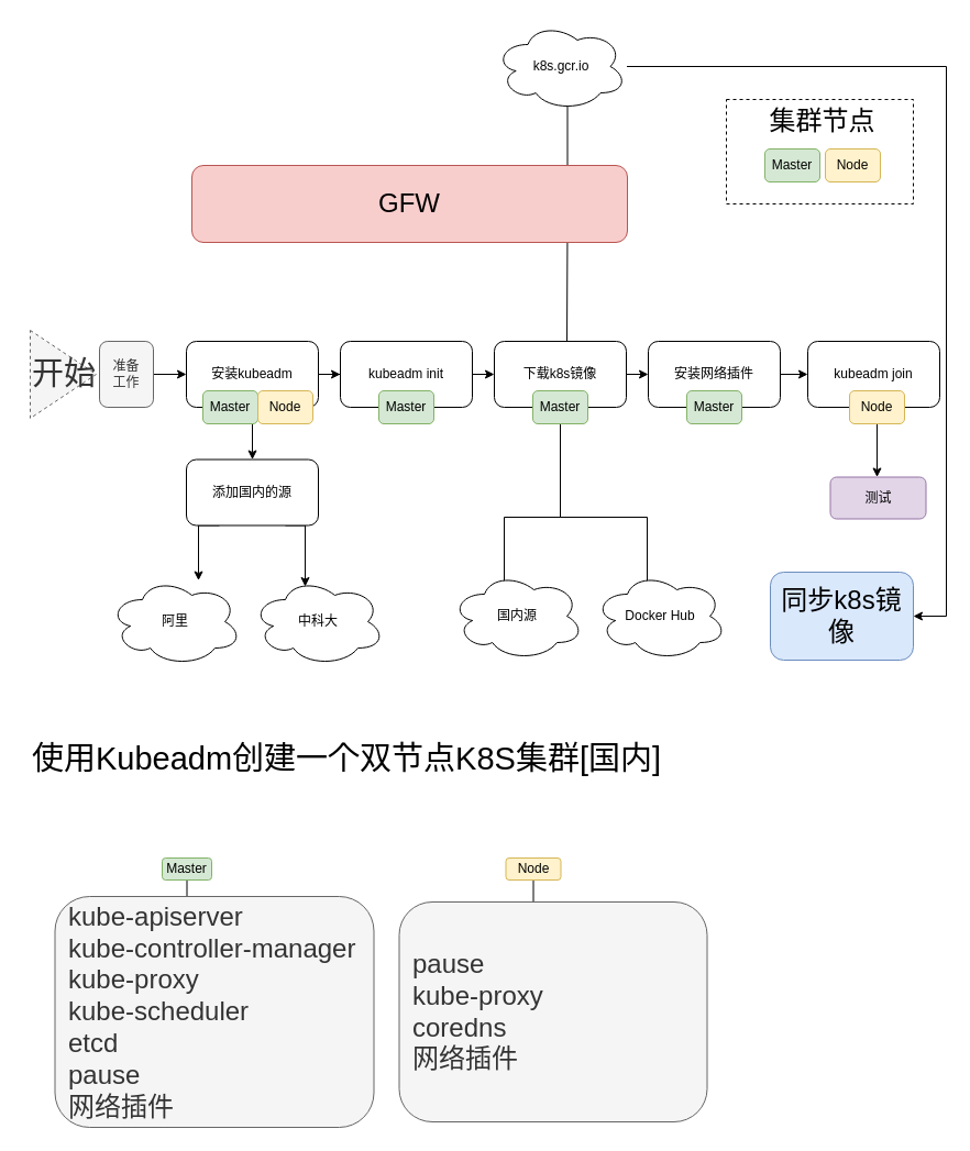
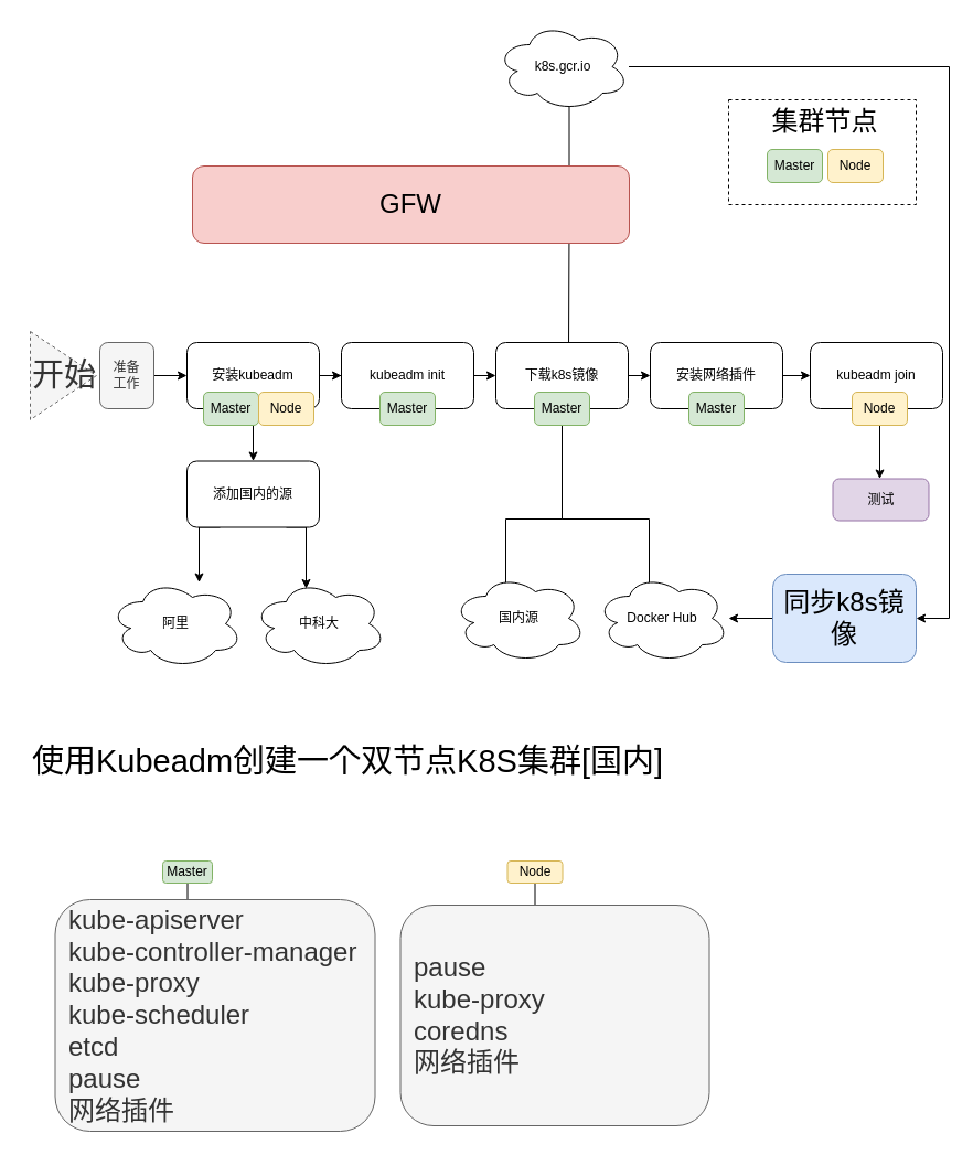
  <mxCell id="0" />
  <mxCell id="1" parent="0" />
  <mxCell id="2" value="" style="rounded=0;whiteSpace=wrap;html=1;shadow=0;strokeWidth=1;fontSize=24;dashed=1;" parent="1" vertex="1"><mxGeometry x="660" y="90" width="170" height="95" as="geometry" /></mxCell>
  <mxCell id="3" style="edgeStyle=orthogonalEdgeStyle;rounded=0;orthogonalLoop=1;jettySize=auto;html=1;exitX=0.5;exitY=1;exitDx=0;exitDy=0;entryX=0.5;entryY=0;entryDx=0;entryDy=0;" parent="1" source="5" target="8" edge="1"><mxGeometry relative="1" as="geometry" /></mxCell>
  <mxCell id="4" style="edgeStyle=orthogonalEdgeStyle;rounded=0;orthogonalLoop=1;jettySize=auto;html=1;entryX=0;entryY=0.5;entryDx=0;entryDy=0;" parent="1" source="5" target="19" edge="1"><mxGeometry relative="1" as="geometry" /></mxCell>
  <mxCell id="5" value="安装kubeadm" style="rounded=1;whiteSpace=wrap;html=1;shadow=0;" parent="1" vertex="1"><mxGeometry x="169" y="310" width="120" height="60" as="geometry" /></mxCell>
  <mxCell id="6" style="edgeStyle=orthogonalEdgeStyle;rounded=0;orthogonalLoop=1;jettySize=auto;html=1;exitX=0.25;exitY=1;exitDx=0;exitDy=0;" parent="1" source="8" target="10" edge="1"><mxGeometry relative="1" as="geometry"><Array as="points"><mxPoint x="180" y="478" /></Array></mxGeometry></mxCell>
  <mxCell id="7" style="edgeStyle=orthogonalEdgeStyle;rounded=0;orthogonalLoop=1;jettySize=auto;html=1;exitX=0.75;exitY=1;exitDx=0;exitDy=0;entryX=0.4;entryY=0.1;entryDx=0;entryDy=0;entryPerimeter=0;" parent="1" source="8" target="9" edge="1"><mxGeometry relative="1" as="geometry"><Array as="points"><mxPoint x="277" y="478" /></Array></mxGeometry></mxCell>
  <mxCell id="8" value="添加国内的源" style="rounded=1;whiteSpace=wrap;html=1;" parent="1" vertex="1"><mxGeometry x="169" y="417.5" width="120" height="60" as="geometry" /></mxCell>
  <mxCell id="9" value="中科大" style="ellipse;shape=cloud;whiteSpace=wrap;html=1;" parent="1" vertex="1"><mxGeometry x="229" y="525" width="120" height="80" as="geometry" /></mxCell>
  <mxCell id="10" value="阿里" style="ellipse;shape=cloud;whiteSpace=wrap;html=1;" parent="1" vertex="1"><mxGeometry x="99" y="525" width="120" height="80" as="geometry" /></mxCell>
  <mxCell id="11" style="edgeStyle=orthogonalEdgeStyle;rounded=0;orthogonalLoop=1;jettySize=auto;html=1;exitX=0.4;exitY=0.1;exitDx=0;exitDy=0;exitPerimeter=0;fontSize=24;" parent="1" source="12" target="21" edge="1"><mxGeometry relative="1" as="geometry"><Array as="points"><mxPoint x="458" y="470" /><mxPoint x="509" y="470" /></Array></mxGeometry></mxCell>
  <mxCell id="12" value="国内源" style="ellipse;shape=cloud;whiteSpace=wrap;html=1;" parent="1" vertex="1"><mxGeometry x="410" y="520" width="120" height="80" as="geometry" /></mxCell>
  <mxCell id="13" style="edgeStyle=orthogonalEdgeStyle;rounded=0;orthogonalLoop=1;jettySize=auto;html=1;exitX=0.55;exitY=0.95;exitDx=0;exitDy=0;exitPerimeter=0;entryX=0.55;entryY=0.167;entryDx=0;entryDy=0;entryPerimeter=0;" parent="1" source="15" target="21" edge="1"><mxGeometry relative="1" as="geometry" /></mxCell>
  <mxCell id="14" style="edgeStyle=orthogonalEdgeStyle;rounded=0;orthogonalLoop=1;jettySize=auto;html=1;entryX=1;entryY=0.5;entryDx=0;entryDy=0;fontSize=24;" parent="1" source="15" target="26" edge="1"><mxGeometry relative="1" as="geometry"><Array as="points"><mxPoint x="860" y="60" /><mxPoint x="860" y="560" /></Array></mxGeometry></mxCell>
  <mxCell id="15" value="k8s.gcr.io" style="ellipse;shape=cloud;whiteSpace=wrap;html=1;" parent="1" vertex="1"><mxGeometry x="449.5" y="20" width="120" height="80" as="geometry" /></mxCell>
  <mxCell id="16" style="edgeStyle=orthogonalEdgeStyle;rounded=0;orthogonalLoop=1;jettySize=auto;html=1;exitX=0.4;exitY=0.1;exitDx=0;exitDy=0;exitPerimeter=0;fontSize=24;entryX=0.5;entryY=1;entryDx=0;entryDy=0;" parent="1" source="17" target="21" edge="1"><mxGeometry relative="1" as="geometry"><mxPoint x="430" y="450" as="targetPoint" /><Array as="points"><mxPoint x="588" y="470" /><mxPoint x="509" y="470" /></Array></mxGeometry></mxCell>
  <mxCell id="17" value="Docker Hub" style="ellipse;shape=cloud;whiteSpace=wrap;html=1;" parent="1" vertex="1"><mxGeometry x="540" y="520" width="120" height="80" as="geometry" /></mxCell>
  <mxCell id="18" style="edgeStyle=orthogonalEdgeStyle;rounded=0;orthogonalLoop=1;jettySize=auto;html=1;exitX=1;exitY=0.5;exitDx=0;exitDy=0;entryX=0;entryY=0.5;entryDx=0;entryDy=0;" parent="1" source="19" target="21" edge="1"><mxGeometry relative="1" as="geometry" /></mxCell>
  <mxCell id="19" value="kubeadm init" style="rounded=1;whiteSpace=wrap;html=1;shadow=0;" parent="1" vertex="1"><mxGeometry x="309" y="310" width="120" height="60" as="geometry" /></mxCell>
  <mxCell id="20" style="edgeStyle=orthogonalEdgeStyle;rounded=0;orthogonalLoop=1;jettySize=auto;html=1;exitX=1;exitY=0.5;exitDx=0;exitDy=0;entryX=0;entryY=0.5;entryDx=0;entryDy=0;" parent="1" source="21" target="23" edge="1"><mxGeometry relative="1" as="geometry" /></mxCell>
  <mxCell id="21" value="下载k8s镜像" style="rounded=1;whiteSpace=wrap;html=1;shadow=0;" parent="1" vertex="1"><mxGeometry x="449" y="310" width="120" height="60" as="geometry" /></mxCell>
  <mxCell id="22" style="edgeStyle=orthogonalEdgeStyle;rounded=0;orthogonalLoop=1;jettySize=auto;html=1;exitX=1;exitY=0.5;exitDx=0;exitDy=0;" parent="1" source="23" target="35" edge="1"><mxGeometry relative="1" as="geometry"><mxPoint x="729" y="340" as="targetPoint" /></mxGeometry></mxCell>
  <mxCell id="23" value="安装网络插件" style="rounded=1;whiteSpace=wrap;html=1;shadow=0;" parent="1" vertex="1"><mxGeometry x="589" y="310" width="120" height="60" as="geometry" /></mxCell>
  <mxCell id="24" value="GFW" style="rounded=1;whiteSpace=wrap;html=1;shadow=0;fontSize=24;fillColor=#f8cecc;strokeColor=#b85450;" parent="1" vertex="1"><mxGeometry x="174" y="150" width="396" height="70" as="geometry" /></mxCell>
+ <mxCell id="25" style="edgeStyle=orthogonalEdgeStyle;rounded=0;orthogonalLoop=1;jettySize=auto;html=1;fontSize=24;" parent="1" source="26" target="17" edge="1"><mxGeometry relative="1" as="geometry"><Array as="points"><mxPoint x="630" y="560" /><mxPoint x="630" y="560" /></Array></mxGeometry></mxCell>
  <mxCell id="26" value="同步k8s镜像" style="rounded=1;whiteSpace=wrap;html=1;shadow=0;strokeWidth=1;fontSize=24;fillColor=#dae8fc;strokeColor=#6c8ebf;" parent="1" vertex="1"><mxGeometry x="700" y="520" width="130" height="80" as="geometry" /></mxCell>
  <mxCell id="27" value="Master" style="rounded=1;whiteSpace=wrap;html=1;shadow=0;fillColor=#d5e8d4;strokeColor=#82b366;" parent="1" vertex="1"><mxGeometry x="695" y="135" width="50" height="30" as="geometry" /></mxCell>
  <mxCell id="28" value="Node" style="rounded=1;whiteSpace=wrap;html=1;shadow=0;fillColor=#fff2cc;strokeColor=#d6b656;" parent="1" vertex="1"><mxGeometry x="750" y="135" width="50" height="30" as="geometry" /></mxCell>
  <mxCell id="29" value="集群节点" style="text;html=1;strokeColor=none;fillColor=none;align=center;verticalAlign=middle;whiteSpace=wrap;rounded=0;shadow=0;fontSize=24;" parent="1" vertex="1"><mxGeometry x="695" y="100" width="105" height="20" as="geometry" /></mxCell>
  <mxCell id="30" value="Master" style="rounded=1;whiteSpace=wrap;html=1;shadow=0;fillColor=#d5e8d4;strokeColor=#82b366;" parent="1" vertex="1"><mxGeometry x="184" y="355" width="50" height="30" as="geometry" /></mxCell>
  <mxCell id="31" value="Node" style="rounded=1;whiteSpace=wrap;html=1;shadow=0;fillColor=#fff2cc;strokeColor=#d6b656;" parent="1" vertex="1"><mxGeometry x="234" y="355" width="50" height="30" as="geometry" /></mxCell>
  <mxCell id="32" value="Master" style="rounded=1;whiteSpace=wrap;html=1;shadow=0;fillColor=#d5e8d4;strokeColor=#82b366;" parent="1" vertex="1"><mxGeometry x="344" y="355" width="50" height="30" as="geometry" /></mxCell>
  <mxCell id="33" value="Master" style="rounded=1;whiteSpace=wrap;html=1;shadow=0;fillColor=#d5e8d4;strokeColor=#82b366;" parent="1" vertex="1"><mxGeometry x="484" y="355" width="50" height="30" as="geometry" /></mxCell>
  <mxCell id="34" value="Master" style="rounded=1;whiteSpace=wrap;html=1;shadow=0;fillColor=#d5e8d4;strokeColor=#82b366;" parent="1" vertex="1"><mxGeometry x="624" y="355" width="50" height="30" as="geometry" /></mxCell>
  <mxCell id="35" value="kubeadm join" style="rounded=1;whiteSpace=wrap;html=1;shadow=0;" parent="1" vertex="1"><mxGeometry x="734" y="310" width="120" height="60" as="geometry" /></mxCell>
  <mxCell id="36" value="" style="edgeStyle=orthogonalEdgeStyle;rounded=0;orthogonalLoop=1;jettySize=auto;html=1;fontSize=29;" parent="1" source="37" target="38" edge="1"><mxGeometry relative="1" as="geometry"><Array as="points"><mxPoint x="797" y="453" /></Array></mxGeometry></mxCell>
  <mxCell id="37" value="Node" style="rounded=1;whiteSpace=wrap;html=1;shadow=0;fillColor=#fff2cc;strokeColor=#d6b656;" parent="1" vertex="1"><mxGeometry x="772" y="355" width="50" height="30" as="geometry" /></mxCell>
  <mxCell id="38" value="测试" style="rounded=1;whiteSpace=wrap;html=1;shadow=0;fillColor=#e1d5e7;strokeColor=#9673a6;" parent="1" vertex="1"><mxGeometry x="754.5" y="433.5" width="87" height="38" as="geometry" /></mxCell>
  <mxCell id="39" value="使用Kubeadm创建一个双节点K8S集群[国内]" style="text;html=1;strokeColor=none;fillColor=none;align=center;verticalAlign=middle;whiteSpace=wrap;rounded=0;shadow=0;dashed=1;fontSize=29;" parent="1" vertex="1"><mxGeometry y="660" width="590" height="60" as="geometry" x="20" /></mxCell>
  <mxCell id="40" value="" style="edgeStyle=orthogonalEdgeStyle;rounded=0;orthogonalLoop=1;jettySize=auto;html=1;fontSize=29;" parent="1" source="41" target="44" edge="1"><mxGeometry relative="1" as="geometry"><mxPoint x="169.5" y="880" as="targetPoint" /></mxGeometry></mxCell>
  <mxCell id="41" value="Master" style="rounded=1;whiteSpace=wrap;html=1;shadow=0;fillColor=#d5e8d4;strokeColor=#82b366;" parent="1" vertex="1"><mxGeometry x="147" y="780" width="45" height="20" as="geometry" /></mxCell>
  <mxCell id="42" value="" style="edgeStyle=orthogonalEdgeStyle;rounded=0;orthogonalLoop=1;jettySize=auto;html=1;fontSize=29;" parent="1" source="43" edge="1"><mxGeometry relative="1" as="geometry"><mxPoint x="504.5" y="830" as="targetPoint" /></mxGeometry></mxCell>
  <mxCell id="43" value="Node" style="rounded=1;whiteSpace=wrap;html=1;shadow=0;fillColor=#fff2cc;strokeColor=#d6b656;" parent="1" vertex="1"><mxGeometry x="459.5" y="780" width="50" height="20" as="geometry" /></mxCell>
  <mxCell id="44" value="&lt;font&gt;kube-apiserver&lt;br&gt;kube-controller-manager&lt;br&gt;kube-proxy&lt;br&gt;kube-scheduler&lt;br&gt;etcd&lt;br&gt;pause&lt;br&gt;网络插件&lt;br&gt;&lt;/font&gt;" style="rounded=1;whiteSpace=wrap;html=1;shadow=0;strokeWidth=1;fontSize=24;fillColor=#f5f5f5;strokeColor=#666666;fontColor=#333333;align=left;spacingLeft=10;" parent="1" vertex="1"><mxGeometry x="49.5" y="815" width="290" height="210" as="geometry" /></mxCell>
  <mxCell id="45" value="&lt;font&gt;pause&lt;br&gt;kube-proxy&lt;br&gt;coredns&lt;br&gt;网络插件&lt;br&gt;&lt;/font&gt;" style="rounded=1;whiteSpace=wrap;html=1;shadow=0;strokeWidth=1;fontSize=24;fillColor=#f5f5f5;strokeColor=#666666;fontColor=#333333;align=left;spacingLeft=10;" parent="1" vertex="1"><mxGeometry x="362.5" y="820" width="280" height="200" as="geometry" /></mxCell>
  <mxCell id="46" value="开始" style="triangle;whiteSpace=wrap;html=1;shadow=0;dashed=1;strokeWidth=1;fontSize=29;align=left;fillColor=#f5f5f5;strokeColor=#666666;fontColor=#333333;" parent="1" vertex="1"><mxGeometry x="27" y="300" width="60" height="80" as="geometry" /></mxCell>
  <mxCell id="47" style="edgeStyle=orthogonalEdgeStyle;rounded=0;orthogonalLoop=1;jettySize=auto;html=1;exitX=1;exitY=0.5;exitDx=0;exitDy=0;entryX=0;entryY=0.5;entryDx=0;entryDy=0;" edge="1" parent="1" source="48" target="5"><mxGeometry relative="1" as="geometry" /></mxCell>
  <mxCell id="48" value="准备&lt;br&gt;工作" style="rounded=1;whiteSpace=wrap;html=1;fillColor=#f5f5f5;strokeColor=#666666;fontColor=#333333;" vertex="1" parent="1"><mxGeometry x="90" y="310" width="49" height="60" as="geometry" /></mxCell>
